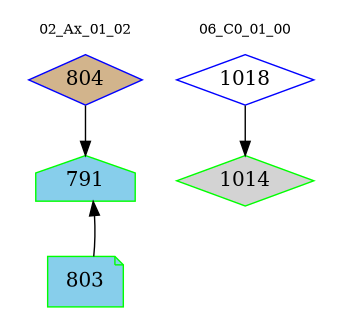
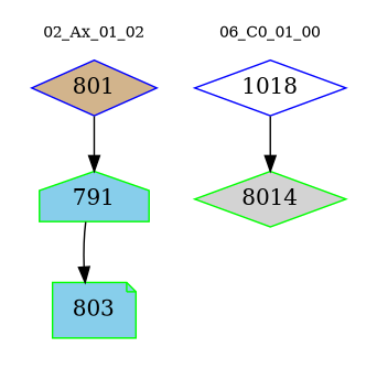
  digraph {
    node [color=green fillcolor=skyblue shape=diamond style=filled]
    edge [color=black]
-   n1 [color=blue fillcolor=tan label=804]
+   n1 [color=blue fillcolor=tan label=801]
    n2 [label=791 shape=house]
    n3 [label=803 shape=note]
    n4 [color=blue fillcolor=white label=1018]
-   n5 [fillcolor=lightgrey label=1014]
+   n5 [fillcolor=lightgrey label=8014]
    subgraph cluster_1 {
      color=white
      fontsize=10
      label="02_Ax_01_02"
      n1
      n2
      n3
    }
    subgraph cluster_2 {
      color=white
      fontsize=10
      label="06_C0_01_00"
      n4
      n5
    }
    n1 -> n2
-   n3 -> n2
+   n2 -> n3
    n4 -> n5
  }
